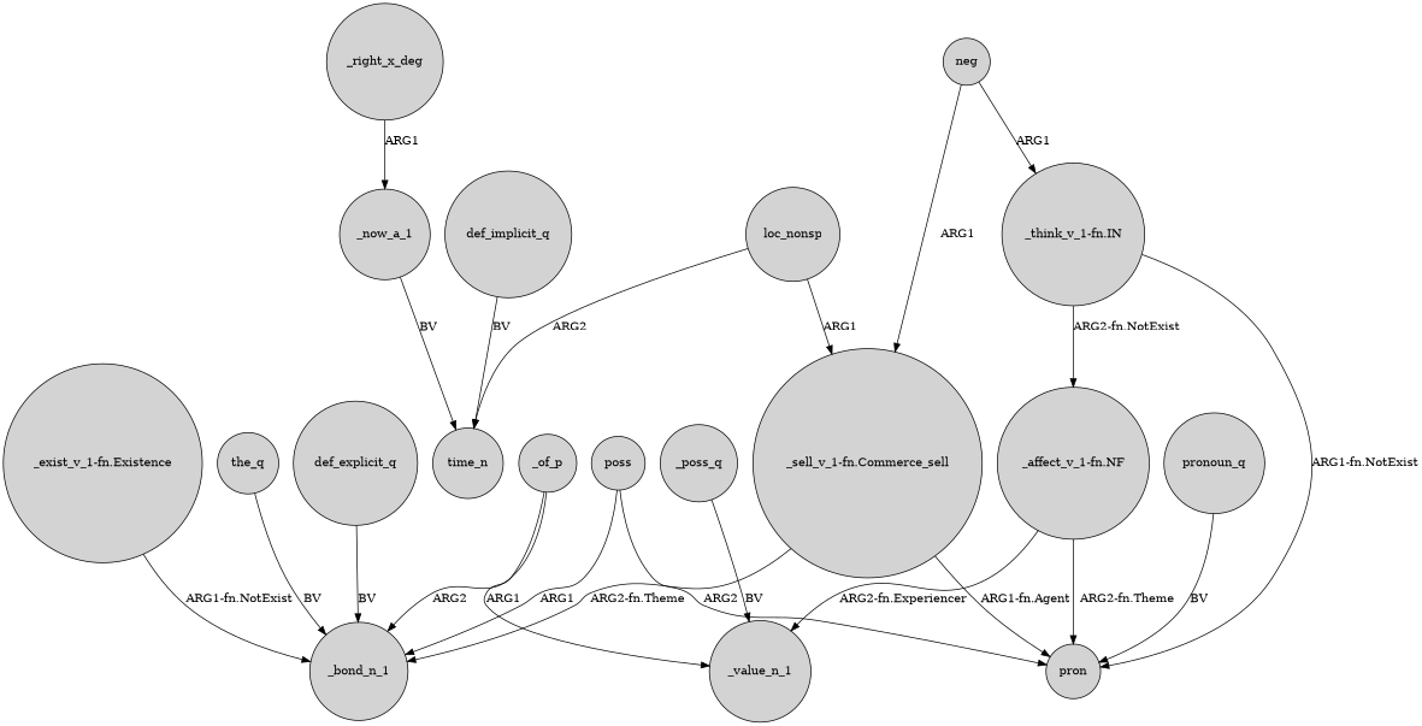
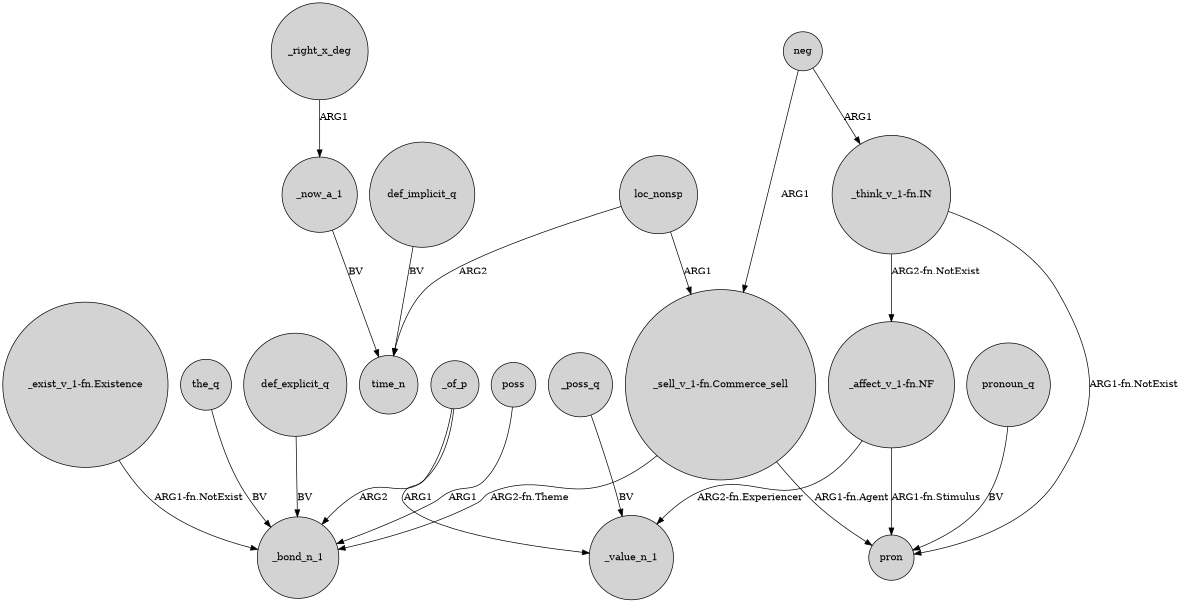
  digraph {
    node [shape=circle style=filled]
    poss
    pron
    _bond_n_1
    "_think_v_1-fn.IN"
    "_affect_v_1-fn.NF"
    _value_n_1
    "_exist_v_1-fn.Existence"
    _of_p
    "_sell_v_1-fn.Commerce_sell"
    loc_nonsp
    time_n
    pronoun_q
    neg
    n14 [label=the_q]
    _right_x_deg
    _now_a_1
    n17 [label=_poss_q]
    def_explicit_q
    def_implicit_q
-   poss -> pron [label=ARG2]
    poss -> _bond_n_1 [label=ARG1]
    "_think_v_1-fn.IN" -> pron [label="ARG1-fn.NotExist"]
    "_think_v_1-fn.IN" -> "_affect_v_1-fn.NF" [label="ARG2-fn.NotExist"]
-   "_affect_v_1-fn.NF" -> pron [label="ARG2-fn.Theme"]
+   "_affect_v_1-fn.NF" -> pron [label="ARG1-fn.Stimulus"]
    "_affect_v_1-fn.NF" -> _value_n_1 [label="ARG2-fn.Experiencer"]
    "_exist_v_1-fn.Existence" -> _bond_n_1 [label="ARG1-fn.NotExist"]
    _of_p -> _bond_n_1 [label=ARG2]
    _of_p -> _value_n_1 [label=ARG1]
    "_sell_v_1-fn.Commerce_sell" -> pron [label="ARG1-fn.Agent"]
    "_sell_v_1-fn.Commerce_sell" -> _bond_n_1 [label="ARG2-fn.Theme"]
    loc_nonsp -> "_sell_v_1-fn.Commerce_sell" [label=ARG1]
    loc_nonsp -> time_n [label=ARG2]
    pronoun_q -> pron [label=BV]
    neg -> "_think_v_1-fn.IN" [label=ARG1]
    neg -> "_sell_v_1-fn.Commerce_sell" [label=ARG1]
    n14 -> _bond_n_1 [label=BV]
    _right_x_deg -> _now_a_1 [label=ARG1]
    _now_a_1 -> time_n [label=BV]
    n17 -> _value_n_1 [label=BV]
    def_explicit_q -> _bond_n_1 [label=BV]
    def_implicit_q -> time_n [label=BV]
  }
